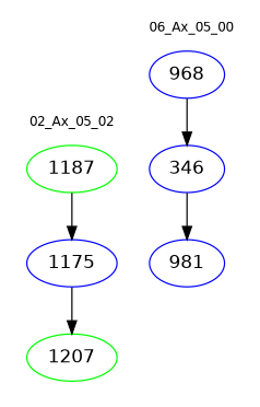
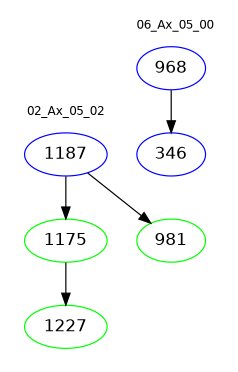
  digraph {
    fontname="DejaVu Sans"
    node [color=green fontname="DejaVu Sans"]
    edge [color=black fontname="DejaVu Sans"]
-   n1 [label=1187]
-   n2 [color=blue label=1175]
-   n3 [label=1207]
+   n1 [color=blue label=1187]
+   n2 [label=1175]
+   n3 [label=1227]
    n4 [color=blue label=968]
    n5 [color=blue label=346]
-   n6 [color=blue label=981]
+   n6 [label=981]
    subgraph cluster_1 {
      color=white
      fontsize=10
      label="02_Ax_05_02"
      n1
      n2
      n3
    }
    subgraph cluster_2 {
      color=white
      fontsize=10
      label="06_Ax_05_00"
      n4
      n5
      n6
    }
    n1 -> n2
    n2 -> n3
    n4 -> n5
-   n5 -> n6
+   n1 -> n6
  }
